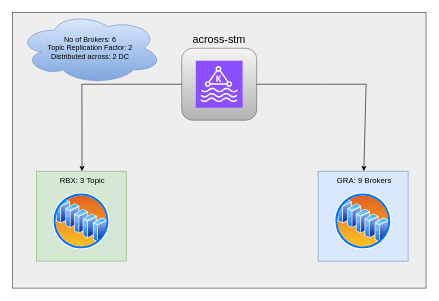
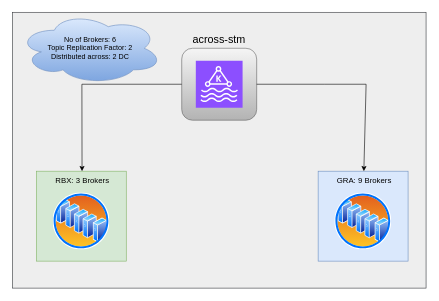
  <mxCell id="0" />
  <mxCell id="1" parent="0" />
  <mxCell id="2" value="" style="rounded=0;whiteSpace=wrap;html=1;fillColor=#eeeeee;strokeColor=#36393d;" parent="1" vertex="1"><mxGeometry x="20" y="20" width="690" height="460" as="geometry" /></mxCell>
  <mxCell id="3" value="" style="rounded=1;whiteSpace=wrap;html=1;fillColor=#f5f5f5;strokeColor=#666666;gradientColor=#b3b3b3;" parent="1" vertex="1"><mxGeometry x="302.5" y="80" width="125" height="120" as="geometry" /></mxCell>
  <mxCell id="4" value="&lt;font style=&quot;font-size: 18px;&quot;&gt;across-stm&lt;/font&gt;" style="text;html=1;align=center;verticalAlign=middle;whiteSpace=wrap;rounded=0;" parent="1" vertex="1"><mxGeometry x="305" y="50" width="120" height="30" as="geometry" /></mxCell>
  <mxCell id="5" value="" style="sketch=0;points=[[0,0,0],[0.25,0,0],[0.5,0,0],[0.75,0,0],[1,0,0],[0,1,0],[0.25,1,0],[0.5,1,0],[0.75,1,0],[1,1,0],[0,0.25,0],[0,0.5,0],[0,0.75,0],[1,0.25,0],[1,0.5,0],[1,0.75,0]];outlineConnect=0;fontColor=#232F3E;fillColor=#8C4FFF;strokeColor=#ffffff;dashed=0;verticalLabelPosition=bottom;verticalAlign=top;align=center;html=1;fontSize=12;fontStyle=0;aspect=fixed;shape=mxgraph.aws4.resourceIcon;resIcon=mxgraph.aws4.managed_streaming_for_kafka;" parent="1" vertex="1"><mxGeometry x="326" y="101" width="78" height="78" as="geometry" /></mxCell>
  <mxCell id="6" value="" style="whiteSpace=wrap;html=1;aspect=fixed;fillColor=#d5e8d4;strokeColor=#82b366;" parent="1" vertex="1"><mxGeometry x="60" y="285" width="150" height="150" as="geometry" /></mxCell>
  <mxCell id="7" value="" style="image;aspect=fixed;perimeter=ellipsePerimeter;html=1;align=center;shadow=0;dashed=0;spacingTop=3;image=img/lib/active_directory/server_farm.svg;" parent="1" vertex="1"><mxGeometry x="87.5" y="321" width="95" height="95" as="geometry" /></mxCell>
- <mxCell id="8" value="&lt;font style=&quot;font-size: 13px;&quot;&gt;RBX: 3 Topic&lt;/font&gt;" style="text;html=1;align=center;verticalAlign=middle;whiteSpace=wrap;rounded=0;" parent="1" vertex="1"><mxGeometry x="87.5" y="285" width="97.5" height="30" as="geometry" /></mxCell>
+ <mxCell id="8" value="&lt;font style=&quot;font-size: 13px;&quot;&gt;RBX: 3 Brokers&lt;/font&gt;" style="text;html=1;align=center;verticalAlign=middle;whiteSpace=wrap;rounded=0;" parent="1" vertex="1"><mxGeometry x="87.5" y="285" width="97.5" height="30" as="geometry" /></mxCell>
  <mxCell id="9" value="" style="whiteSpace=wrap;html=1;aspect=fixed;fillColor=#dae8fc;strokeColor=#6c8ebf;" parent="1" vertex="1"><mxGeometry x="530" y="285" width="150" height="150" as="geometry" /></mxCell>
  <mxCell id="10" value="" style="image;aspect=fixed;perimeter=ellipsePerimeter;html=1;align=center;shadow=0;dashed=0;spacingTop=3;image=img/lib/active_directory/server_farm.svg;" parent="1" vertex="1"><mxGeometry x="557.5" y="321" width="95" height="95" as="geometry" /></mxCell>
  <mxCell id="11" value="&lt;font style=&quot;font-size: 13px;&quot;&gt;GRA: 9 Brokers&lt;/font&gt;" style="text;html=1;align=center;verticalAlign=middle;whiteSpace=wrap;rounded=0;" parent="1" vertex="1"><mxGeometry x="557.5" y="285" width="97.5" height="30" as="geometry" /></mxCell>
  <mxCell id="12" value="" style="endArrow=classic;html=1;rounded=0;entryX=0.5;entryY=0;entryDx=0;entryDy=0;exitX=0;exitY=0.5;exitDx=0;exitDy=0;" parent="1" source="3" target="8" edge="1"><mxGeometry width="50" height="50" relative="1" as="geometry"><mxPoint x="290" y="120" as="sourcePoint" /><mxPoint x="240" y="170" as="targetPoint" /><Array as="points"><mxPoint x="136" y="140" /></Array></mxGeometry></mxCell>
  <mxCell id="13" value="" style="endArrow=classic;html=1;rounded=0;entryX=0.5;entryY=0;entryDx=0;entryDy=0;exitX=1;exitY=0.5;exitDx=0;exitDy=0;" parent="1" source="3" target="11" edge="1"><mxGeometry width="50" height="50" relative="1" as="geometry"><mxPoint x="500" y="170" as="sourcePoint" /><mxPoint x="607" y="110" as="targetPoint" /><Array as="points"><mxPoint x="540" y="140" /><mxPoint x="610" y="140" /></Array></mxGeometry></mxCell>
  <mxCell id="14" value="No of Brokers: 6&lt;br&gt;Topic Replication Factor: 2&lt;br&gt;Distributed across: 2 DC" style="ellipse;shape=cloud;whiteSpace=wrap;html=1;fillColor=#dae8fc;strokeColor=#6c8ebf;gradientColor=#7ea6e0;" parent="1" vertex="1"><mxGeometry x="30" y="20" width="240" height="120" as="geometry" /></mxCell>
